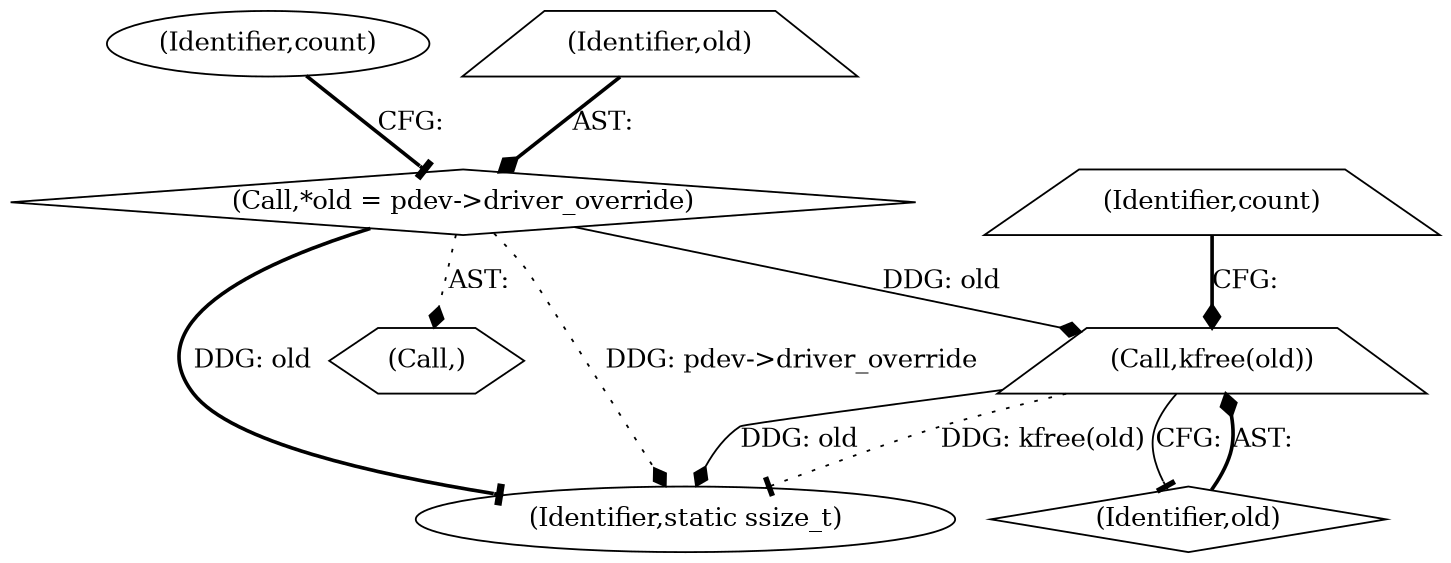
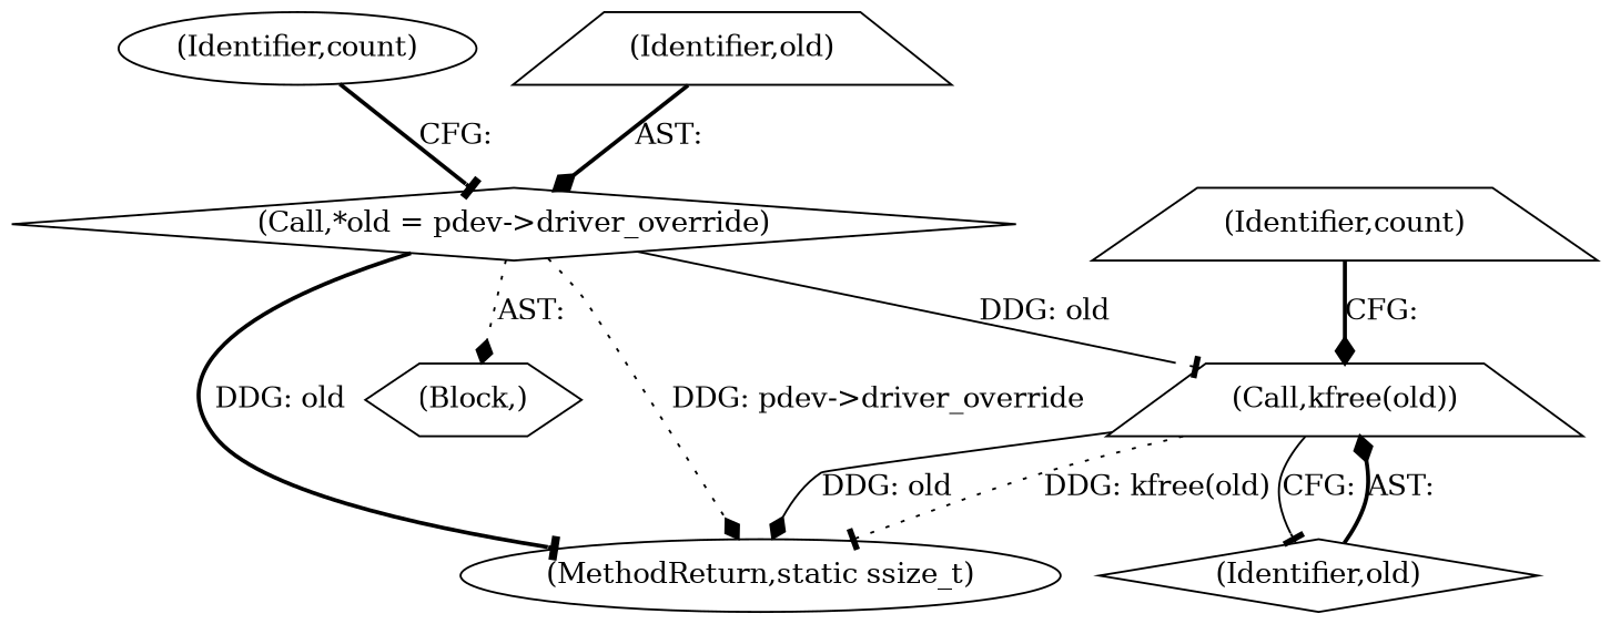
  digraph {
    node [shape=trapezium]
    edge [arrowhead=diamond style=bold]
    n1 [label="(Call,*old = pdev->driver_override)" shape=diamond]
    n2 [label="(Call,kfree(old))"]
-   n3 [label="(Call,)" shape=hexagon]
-   n4 [label="(Identifier,static ssize_t)" shape=ellipse]
+   n3 [label="(Block,)" shape=hexagon]
+   n4 [label="(MethodReturn,static ssize_t)" shape=ellipse]
    n5 [label="(Identifier,old)" shape=diamond]
    n6 [label="(Identifier,count)"]
    n7 [label="(Identifier,count)" shape=ellipse]
    n8 [label="(Identifier,old)"]
-   n1 -> n2 [label="DDG: old" style=solid]
+   n1 -> n2 [arrowhead=tee label="DDG: old" style=solid]
    n1 -> n3 [label="AST: " style=dotted]
    n1 -> n4 [arrowhead=tee label="DDG: old"]
    n1 -> n4 [label="DDG: pdev->driver_override" style=dotted]
    n2 -> n4 [label="DDG: old" style=solid]
    n2 -> n4 [arrowhead=tee label="DDG: kfree(old)" style=dotted]
    n2 -> n5 [arrowhead=tee label="CFG: " style=solid]
    n5 -> n2 [label="AST: "]
    n6 -> n2 [label="CFG: "]
    n7 -> n1 [arrowhead=tee label="CFG: "]
    n8 -> n1 [label="AST: "]
  }
